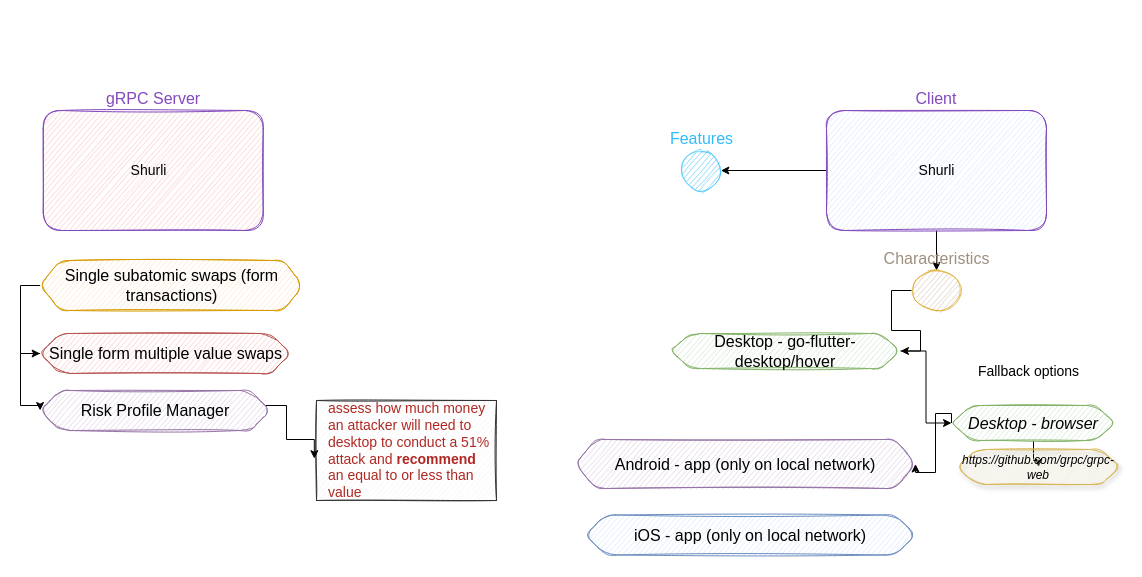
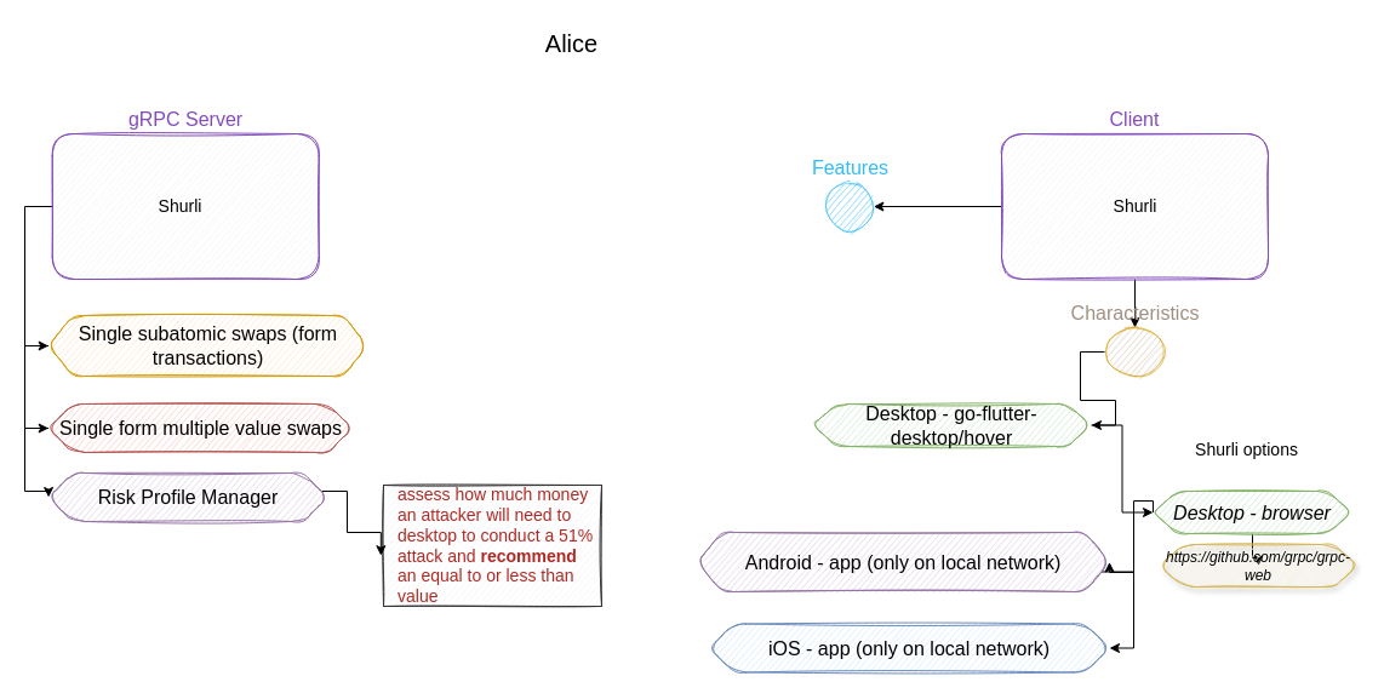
  <mxCell id="0" />
  <mxCell id="1" parent="0" />
- <mxCell id="4" value="gRPC Server" style="whiteSpace=wrap;html=1;rounded=1;shadow=0;glass=0;labelBackgroundColor=none;sketch=1;fillColor=#f8cecc;fontSize=16;labelPosition=center;verticalLabelPosition=top;align=center;verticalAlign=bottom;strokeColor=#834ABD;fontColor=#834ABD;" parent="1" vertex="1"><mxGeometry x="42.75" y="110" width="220" height="120" as="geometry" /></mxCell>
+ <mxCell id="2" value="Alice" style="text;html=1;align=center;verticalAlign=middle;resizable=0;points=[];autosize=1;fontSize=20;sketch=1;rounded=1;" parent="1" vertex="1"><mxGeometry x="441" y="20" width="60" height="30" as="geometry" /></mxCell>
+ <mxCell id="3" style="edgeStyle=orthogonalEdgeStyle;rounded=0;orthogonalLoop=1;jettySize=auto;html=1;entryX=0;entryY=0.5;entryDx=0;entryDy=0;fontSize=14;" edge="1" parent="1" source="4" target="7"><mxGeometry relative="1" as="geometry"><Array as="points"><mxPoint x="20" y="170" /><mxPoint x="20" y="285" /></Array></mxGeometry></mxCell>
+ <mxCell id="4" value="gRPC Server" style="whiteSpace=wrap;html=1;rounded=1;shadow=0;glass=0;labelBackgroundColor=none;sketch=1;fillColor=#F5F5F5;fontSize=16;labelPosition=center;verticalLabelPosition=top;align=center;verticalAlign=bottom;strokeColor=#834ABD;fontColor=#834ABD;" parent="1" vertex="1"><mxGeometry x="42.75" y="110" width="220" height="120" as="geometry" /></mxCell>
  <mxCell id="5" value="assess how much money an attacker will need to desktop to conduct a 51% attack and &lt;b&gt;recommend&lt;/b&gt; an equal to or less than value" style="shape=rectangle;perimeter=parallelogramPerimeter;whiteSpace=wrap;html=1;rounded=0;shadow=0;glass=0;labelBackgroundColor=none;sketch=1;strokeColor=#333333;fillColor=#F5F5F5;fontSize=14;fontColor=#B02823;align=left;spacingTop=0;spacingLeft=10;spacingRight=5;" parent="1" vertex="1"><mxGeometry x="316" y="400" width="180" height="100" as="geometry" /></mxCell>
  <mxCell id="6" style="edgeStyle=orthogonalEdgeStyle;rounded=0;orthogonalLoop=1;jettySize=auto;html=1;entryX=0;entryY=0.5;entryDx=0;entryDy=0;fontSize=14;" edge="1" parent="1" source="7" target="12"><mxGeometry relative="1" as="geometry"><Array as="points"><mxPoint x="20" y="285" /><mxPoint x="20" y="353" /></Array></mxGeometry></mxCell>
  <mxCell id="7" value="Single subatomic swaps (form transactions)" style="shape=hexagon;perimeter=hexagonPerimeter2;whiteSpace=wrap;html=1;fixedSize=1;rounded=1;shadow=0;glass=0;labelBackgroundColor=none;sketch=1;strokeColor=#d79b00;fillColor=#ffe6cc;fontSize=16;" parent="1" vertex="1"><mxGeometry x="39.625" y="260" width="263.25" height="50" as="geometry" /></mxCell>
  <mxCell id="8" value="" style="edgeStyle=orthogonalEdgeStyle;rounded=0;orthogonalLoop=1;jettySize=auto;html=1;fontSize=14;" edge="1" parent="1" source="10" target="18"><mxGeometry relative="1" as="geometry" /></mxCell>
  <mxCell id="9" style="edgeStyle=orthogonalEdgeStyle;rounded=0;orthogonalLoop=1;jettySize=auto;html=1;entryX=1;entryY=0.5;entryDx=0;entryDy=0;fontSize=14;" edge="1" parent="1" source="10" target="19"><mxGeometry relative="1" as="geometry" /></mxCell>
- <mxCell id="10" value="Client" style="whiteSpace=wrap;html=1;rounded=1;shadow=0;glass=0;labelBackgroundColor=none;sketch=1;fillColor=#dae8fc;fontSize=16;labelPosition=center;verticalLabelPosition=top;align=center;verticalAlign=bottom;strokeColor=#834ABD;fontColor=#834ABD;" parent="1" vertex="1"><mxGeometry x="826" y="110" width="220" height="120" as="geometry" /></mxCell>
+ <mxCell id="10" value="Client" style="whiteSpace=wrap;html=1;rounded=1;shadow=0;glass=0;labelBackgroundColor=none;sketch=1;fillColor=#F5F5F5;fontSize=16;labelPosition=center;verticalLabelPosition=top;align=center;verticalAlign=bottom;strokeColor=#834ABD;fontColor=#834ABD;" parent="1" vertex="1"><mxGeometry x="826" y="110" width="220" height="120" as="geometry" /></mxCell>
  <mxCell id="11" style="edgeStyle=orthogonalEdgeStyle;rounded=0;orthogonalLoop=1;jettySize=auto;html=1;entryX=0;entryY=0.5;entryDx=0;entryDy=0;fontSize=14;" edge="1" parent="1" source="12" target="14"><mxGeometry relative="1" as="geometry"><Array as="points"><mxPoint x="20" y="353" /><mxPoint x="20" y="405" /></Array></mxGeometry></mxCell>
  <mxCell id="12" value="Single form multiple value swaps" style="shape=hexagon;perimeter=hexagonPerimeter2;whiteSpace=wrap;html=1;fixedSize=1;rounded=1;shadow=0;glass=0;labelBackgroundColor=none;sketch=1;strokeColor=#b85450;fillColor=#f8cecc;fontSize=16;" parent="1" vertex="1"><mxGeometry x="39.625" y="333" width="250.5" height="40" as="geometry" /></mxCell>
  <mxCell id="13" style="edgeStyle=orthogonalEdgeStyle;rounded=0;orthogonalLoop=1;jettySize=auto;html=1;fontSize=14;entryX=-0.012;entryY=0.582;entryDx=0;entryDy=0;entryPerimeter=0;" edge="1" parent="1" source="14" target="5"><mxGeometry relative="1" as="geometry"><mxPoint x="326" y="500" as="targetPoint" /><Array as="points"><mxPoint x="286" y="405" /><mxPoint x="286" y="439" /></Array></mxGeometry></mxCell>
  <mxCell id="14" value="Risk Profile Manager" style="shape=hexagon;perimeter=hexagonPerimeter2;whiteSpace=wrap;html=1;fixedSize=1;rounded=1;shadow=0;glass=0;labelBackgroundColor=none;sketch=1;strokeColor=#9673a6;fillColor=#e1d5e7;fontSize=16;" vertex="1" parent="1"><mxGeometry x="39.63" y="390" width="230" height="40" as="geometry" /></mxCell>
  <mxCell id="15" value="Shurli" style="text;html=1;align=center;verticalAlign=middle;resizable=0;points=[];autosize=1;fontSize=14;" vertex="1" parent="1"><mxGeometry x="123" y="160" width="50" height="20" as="geometry" /></mxCell>
  <mxCell id="16" value="Shurli" style="text;html=1;align=center;verticalAlign=middle;resizable=0;points=[];autosize=1;fontSize=14;" vertex="1" parent="1"><mxGeometry x="911" y="160" width="50" height="20" as="geometry" /></mxCell>
  <mxCell id="17" style="edgeStyle=orthogonalEdgeStyle;rounded=0;orthogonalLoop=1;jettySize=auto;html=1;fontSize=14;entryX=1;entryY=0.5;entryDx=0;entryDy=0;" edge="1" parent="1" source="18" target="27"><mxGeometry relative="1" as="geometry"><mxPoint x="936" y="390" as="targetPoint" /></mxGeometry></mxCell>
  <mxCell id="18" value="Characteristics" style="ellipse;opacity=60;strokeColor=#d79b00;html=1;labelPosition=center;verticalLabelPosition=top;align=center;verticalAlign=bottom;fontSize=16;fillColor=#C9B6A1;sketch=1;fontColor=#9E8F7F;" vertex="1" parent="1"><mxGeometry x="911" y="270" width="50" height="40" as="geometry" /></mxCell>
  <mxCell id="19" value="Features" style="ellipse;opacity=60;html=1;labelPosition=center;verticalLabelPosition=top;align=center;verticalAlign=bottom;fontSize=16;sketch=1;fillColor=#2FBCF8;strokeColor=#2FBCF8;fontColor=#2FBCF8;" vertex="1" parent="1"><mxGeometry x="681" y="150" width="39.38" height="40" as="geometry" /></mxCell>
  <mxCell id="20" style="edgeStyle=orthogonalEdgeStyle;rounded=0;orthogonalLoop=1;jettySize=auto;html=1;entryX=1;entryY=0.5;entryDx=0;entryDy=0;fontSize=14;exitX=0;exitY=0.5;exitDx=0;exitDy=0;" edge="1" parent="1" source="22" target="25"><mxGeometry relative="1" as="geometry"><Array as="points"><mxPoint x="935" y="413" /><mxPoint x="935" y="472" /><mxPoint x="915" y="472" /></Array></mxGeometry></mxCell>
  <mxCell id="21" value="" style="edgeStyle=orthogonalEdgeStyle;rounded=0;orthogonalLoop=1;jettySize=auto;html=1;fontSize=14;" edge="1" parent="1" source="22" target="29"><mxGeometry relative="1" as="geometry" /></mxCell>
  <mxCell id="22" value="&lt;i&gt;Desktop - browser&lt;/i&gt;" style="shape=hexagon;perimeter=hexagonPerimeter2;whiteSpace=wrap;html=1;fixedSize=1;rounded=1;shadow=0;glass=0;labelBackgroundColor=none;sketch=1;strokeColor=#82b366;fillColor=#d5e8d4;fontSize=16;" vertex="1" parent="1"><mxGeometry x="951" y="405" width="164" height="35" as="geometry" /></mxCell>
  <mxCell id="23" value="iOS - app (only on local network)" style="shape=hexagon;perimeter=hexagonPerimeter2;whiteSpace=wrap;html=1;fixedSize=1;rounded=1;shadow=0;glass=0;labelBackgroundColor=none;sketch=1;strokeColor=#6c8ebf;fillColor=#dae8fc;fontSize=16;" vertex="1" parent="1"><mxGeometry x="585" y="514.5" width="330" height="40" as="geometry" /></mxCell>
+ <mxCell id="24" style="edgeStyle=orthogonalEdgeStyle;rounded=0;orthogonalLoop=1;jettySize=auto;html=1;entryX=1;entryY=0.5;entryDx=0;entryDy=0;fontSize=14;" edge="1" parent="1" source="25" target="23"><mxGeometry relative="1" as="geometry"><Array as="points"><mxPoint x="935" y="471.5" /><mxPoint x="935" y="534.5" /></Array></mxGeometry></mxCell>
  <mxCell id="25" value="Android - app (only on local network)" style="shape=hexagon;perimeter=hexagonPerimeter2;whiteSpace=wrap;html=1;fixedSize=1;rounded=1;shadow=0;glass=0;labelBackgroundColor=none;sketch=1;strokeColor=#9673a6;fillColor=#e1d5e7;fontSize=16;" vertex="1" parent="1"><mxGeometry x="575" y="439" width="340" height="49" as="geometry" /></mxCell>
  <mxCell id="26" style="edgeStyle=orthogonalEdgeStyle;rounded=0;orthogonalLoop=1;jettySize=auto;html=1;entryX=0;entryY=0.5;entryDx=0;entryDy=0;fontSize=14;" edge="1" parent="1" source="27" target="22"><mxGeometry relative="1" as="geometry" /></mxCell>
  <mxCell id="27" value="Desktop -&amp;nbsp;&lt;span&gt;go-flutter-desktop&lt;/span&gt;&lt;span&gt;/&lt;/span&gt;&lt;span&gt;hover&lt;/span&gt;&lt;span&gt;&lt;br&gt;&lt;/span&gt;" style="shape=hexagon;perimeter=hexagonPerimeter2;whiteSpace=wrap;html=1;fixedSize=1;rounded=1;shadow=0;glass=0;labelBackgroundColor=none;sketch=1;strokeColor=#82b366;fillColor=#d5e8d4;fontSize=16;" vertex="1" parent="1"><mxGeometry x="670" y="333" width="230" height="35" as="geometry" /></mxCell>
- <mxCell id="28" value="Fallback options" style="text;html=1;align=center;verticalAlign=middle;resizable=0;points=[];autosize=1;fontSize=14;" vertex="1" parent="1"><mxGeometry x="972" y="360" width="111" height="21" as="geometry" /></mxCell>
+ <mxCell id="28" value="Shurli options" style="text;html=1;align=center;verticalAlign=middle;resizable=0;points=[];autosize=1;fontSize=14;" vertex="1" parent="1"><mxGeometry x="972" y="360" width="111" height="21" as="geometry" /></mxCell>
  <mxCell id="29" value="&lt;i style=&quot;font-size: 12px;&quot;&gt;https://github.com/grpc/grpc-web&lt;/i&gt;" style="shape=hexagon;perimeter=hexagonPerimeter2;whiteSpace=wrap;html=1;fixedSize=1;rounded=1;shadow=1;glass=0;labelBackgroundColor=none;sketch=1;strokeColor=#d6b656;fillColor=#fff2cc;fontSize=12;" vertex="1" parent="1"><mxGeometry x="956" y="449" width="164" height="35" as="geometry" /></mxCell>
